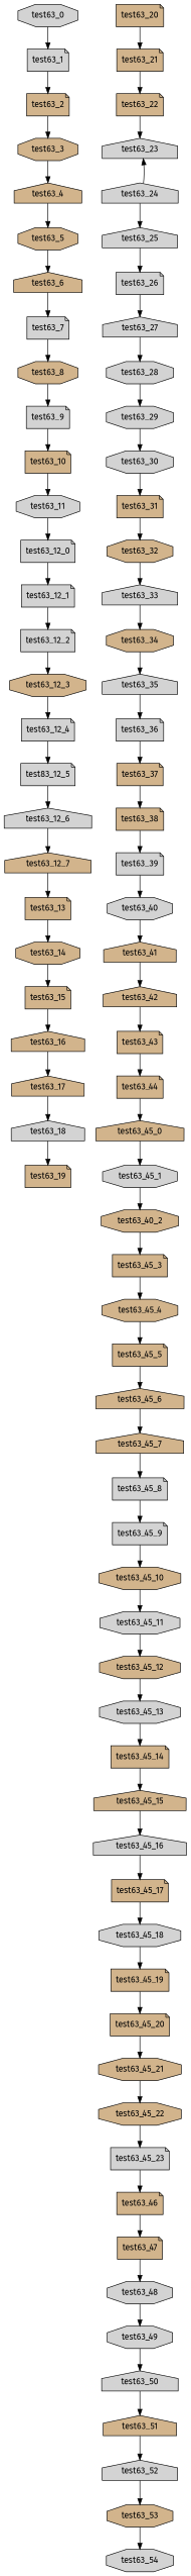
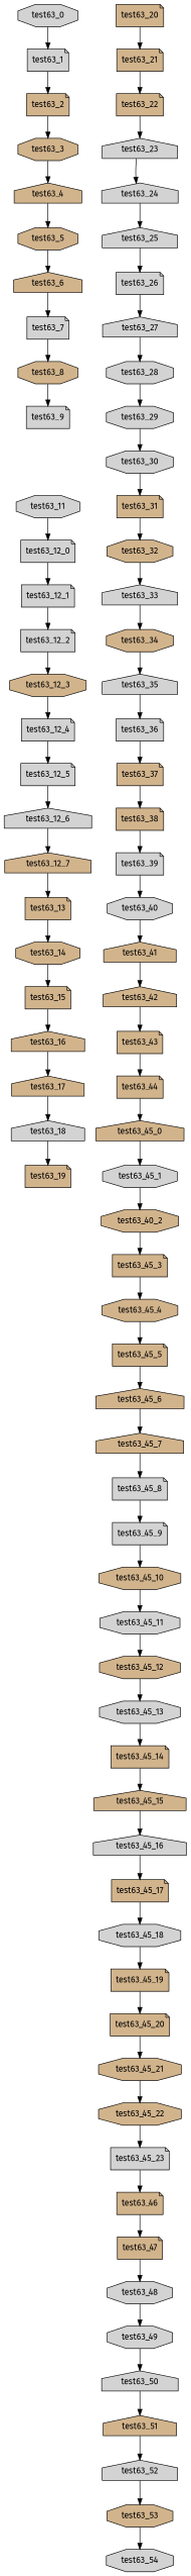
  digraph {
    fontname="Fira Sans"
    node [fillcolor=tan fontname="Fira Sans" shape=note style=filled]
    edge [fontname="Fira Sans"]
    test63_0 [fillcolor=lightgrey shape=octagon]
    test63_1 [fillcolor=lightgrey]
    test63_2
    test63_3 [shape=octagon]
    test63_4 [shape=house]
    test63_5 [shape=octagon]
    test63_6 [shape=house]
    test63_7 [fillcolor=lightgrey]
    test63_8 [shape=octagon]
    test63_9 [fillcolor=lightgrey]
-   test63_10
    test63_11 [fillcolor=lightgrey shape=octagon]
    test63_12_0 [fillcolor=lightgrey]
    test63_12_1 [fillcolor=lightgrey]
    test63_12_2 [fillcolor=lightgrey]
    test63_12_3 [shape=octagon]
    test63_12_4 [fillcolor=lightgrey]
-   test63_12_5 [fillcolor=lightgrey label=test83_12_5]
+   test63_12_5 [fillcolor=lightgrey]
    test63_12_6 [fillcolor=lightgrey shape=house]
    test63_12_7 [shape=house]
    test63_13
    test63_14 [shape=octagon]
    test63_15
    test63_16 [shape=house]
    test63_17 [shape=house]
    test63_18 [fillcolor=lightgrey shape=house]
    test63_19
    test63_20
    test63_21
    test63_22
    test63_23 [fillcolor=lightgrey shape=house]
    test63_24 [fillcolor=lightgrey shape=house]
    test63_25 [fillcolor=lightgrey shape=house]
    test63_26 [fillcolor=lightgrey]
    test63_27 [fillcolor=lightgrey shape=house]
    test63_28 [fillcolor=lightgrey shape=octagon]
    test63_29 [fillcolor=lightgrey shape=octagon]
    test63_30 [fillcolor=lightgrey shape=octagon]
    test63_31
    test63_32 [shape=octagon]
    test63_33 [fillcolor=lightgrey shape=house]
    test63_34 [shape=octagon]
    test63_35 [fillcolor=lightgrey shape=house]
    test63_36 [fillcolor=lightgrey]
    test63_37
    test63_38
    test63_39 [fillcolor=lightgrey]
    test63_40 [fillcolor=lightgrey shape=octagon]
    test63_41 [shape=house]
    test63_42 [shape=house]
    test63_43
    test63_44
    test63_45_0 [shape=house]
    test63_45_1 [fillcolor=lightgrey shape=octagon]
    n55 [label=test63_40_2 shape=octagon]
    test63_45_3
    test63_45_4 [shape=octagon]
    test63_45_5
    test63_45_6 [shape=house]
    test63_45_7 [shape=house]
    test63_45_8 [fillcolor=lightgrey]
    test63_45_9 [fillcolor=lightgrey]
    test63_45_10 [shape=octagon]
    test63_45_11 [fillcolor=lightgrey shape=octagon]
    test63_45_12 [shape=octagon]
    test63_45_13 [fillcolor=lightgrey shape=octagon]
    test63_45_14
    test63_45_15 [shape=house]
    test63_45_16 [fillcolor=lightgrey shape=house]
    test63_45_17
    test63_45_18 [fillcolor=lightgrey shape=octagon]
    test63_45_19
    test63_45_20
    test63_45_21 [shape=octagon]
    test63_45_22 [shape=octagon]
    test63_45_23 [fillcolor=lightgrey]
    test63_46
    test63_47
    test63_48 [fillcolor=lightgrey shape=octagon]
    test63_49 [fillcolor=lightgrey shape=octagon]
    test63_50 [fillcolor=lightgrey shape=house]
    test63_51 [shape=house]
    test63_52 [fillcolor=lightgrey shape=house]
    test63_53 [shape=octagon]
    test63_54 [fillcolor=lightgrey shape=octagon]
    test63_0 -> test63_1
    test63_1 -> test63_2
    test63_2 -> test63_3
    test63_3 -> test63_4
    test63_4 -> test63_5
    test63_5 -> test63_6
    test63_6 -> test63_7
    test63_7 -> test63_8
    test63_8 -> test63_9
-   test63_9 -> test63_10
-   test63_10 -> test63_11
    test63_11 -> test63_12_0
    test63_12_0 -> test63_12_1
    test63_12_1 -> test63_12_2
    test63_12_2 -> test63_12_3
    test63_12_3 -> test63_12_4
    test63_12_4 -> test63_12_5
    test63_12_5 -> test63_12_6
    test63_12_6 -> test63_12_7
    test63_12_7 -> test63_13
    test63_13 -> test63_14
    test63_14 -> test63_15
    test63_15 -> test63_16
    test63_16 -> test63_17
    test63_17 -> test63_18
    test63_18 -> test63_19
    test63_20 -> test63_21
    test63_21 -> test63_22
    test63_22 -> test63_23
-   test63_24 -> test63_23
+   test63_23 -> test63_24
    test63_24 -> test63_25
    test63_25 -> test63_26
    test63_26 -> test63_27
    test63_27 -> test63_28
    test63_28 -> test63_29
    test63_29 -> test63_30
    test63_30 -> test63_31
    test63_31 -> test63_32
    test63_32 -> test63_33
    test63_33 -> test63_34
    test63_34 -> test63_35
    test63_35 -> test63_36
    test63_36 -> test63_37
    test63_37 -> test63_38
    test63_38 -> test63_39
    test63_39 -> test63_40
    test63_40 -> test63_41
    test63_41 -> test63_42
    test63_42 -> test63_43
    test63_43 -> test63_44
    test63_44 -> test63_45_0
    test63_45_0 -> test63_45_1
    test63_45_1 -> n55
    n55 -> test63_45_3
    test63_45_3 -> test63_45_4
    test63_45_4 -> test63_45_5
    test63_45_5 -> test63_45_6
    test63_45_6 -> test63_45_7
    test63_45_7 -> test63_45_8
    test63_45_8 -> test63_45_9
    test63_45_9 -> test63_45_10
    test63_45_10 -> test63_45_11
    test63_45_11 -> test63_45_12
    test63_45_12 -> test63_45_13
    test63_45_13 -> test63_45_14
    test63_45_14 -> test63_45_15
    test63_45_15 -> test63_45_16
    test63_45_16 -> test63_45_17
    test63_45_17 -> test63_45_18
    test63_45_18 -> test63_45_19
    test63_45_19 -> test63_45_20
    test63_45_20 -> test63_45_21
    test63_45_21 -> test63_45_22
    test63_45_22 -> test63_45_23
    test63_45_23 -> test63_46
    test63_46 -> test63_47
    test63_47 -> test63_48
    test63_48 -> test63_49
    test63_49 -> test63_50
    test63_50 -> test63_51
    test63_51 -> test63_52
    test63_52 -> test63_53
    test63_53 -> test63_54
  }
